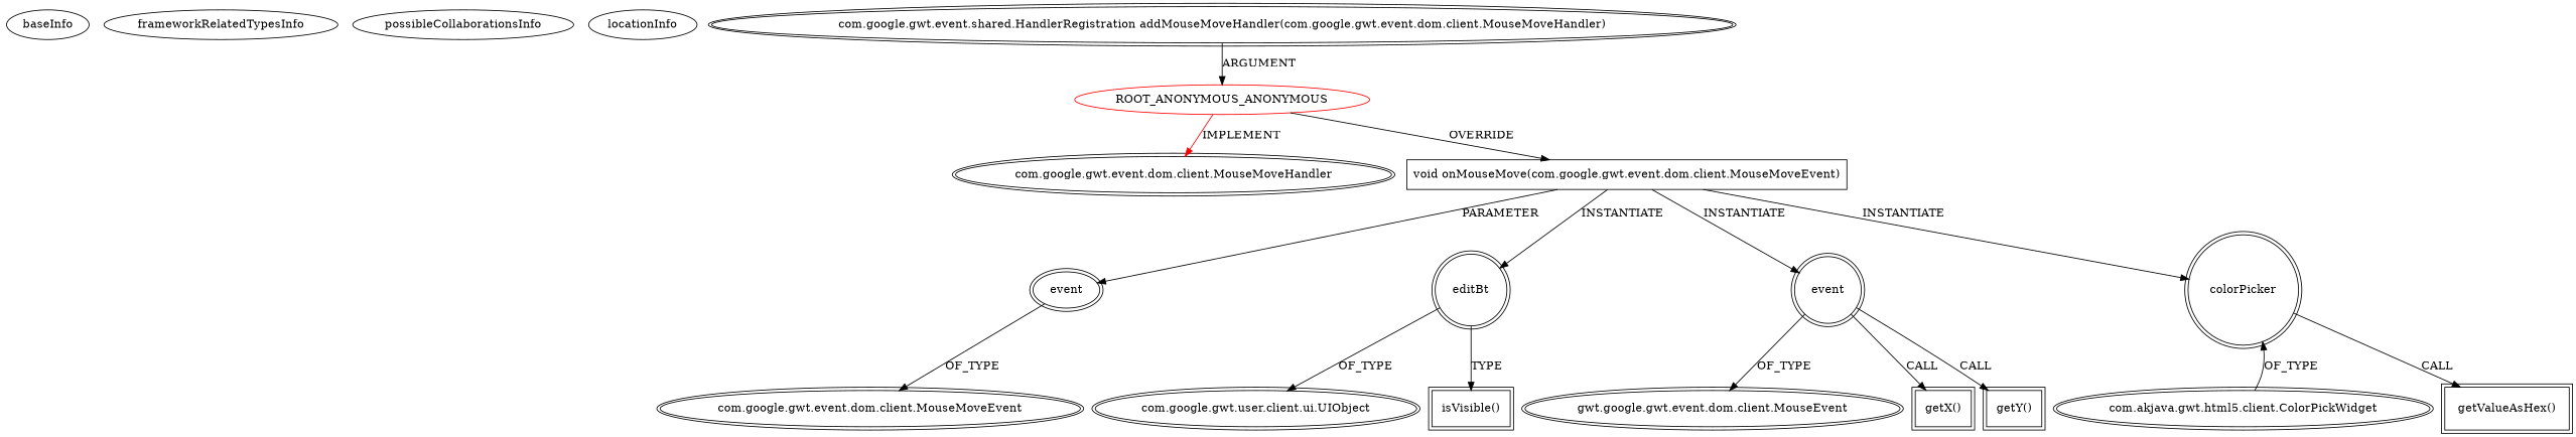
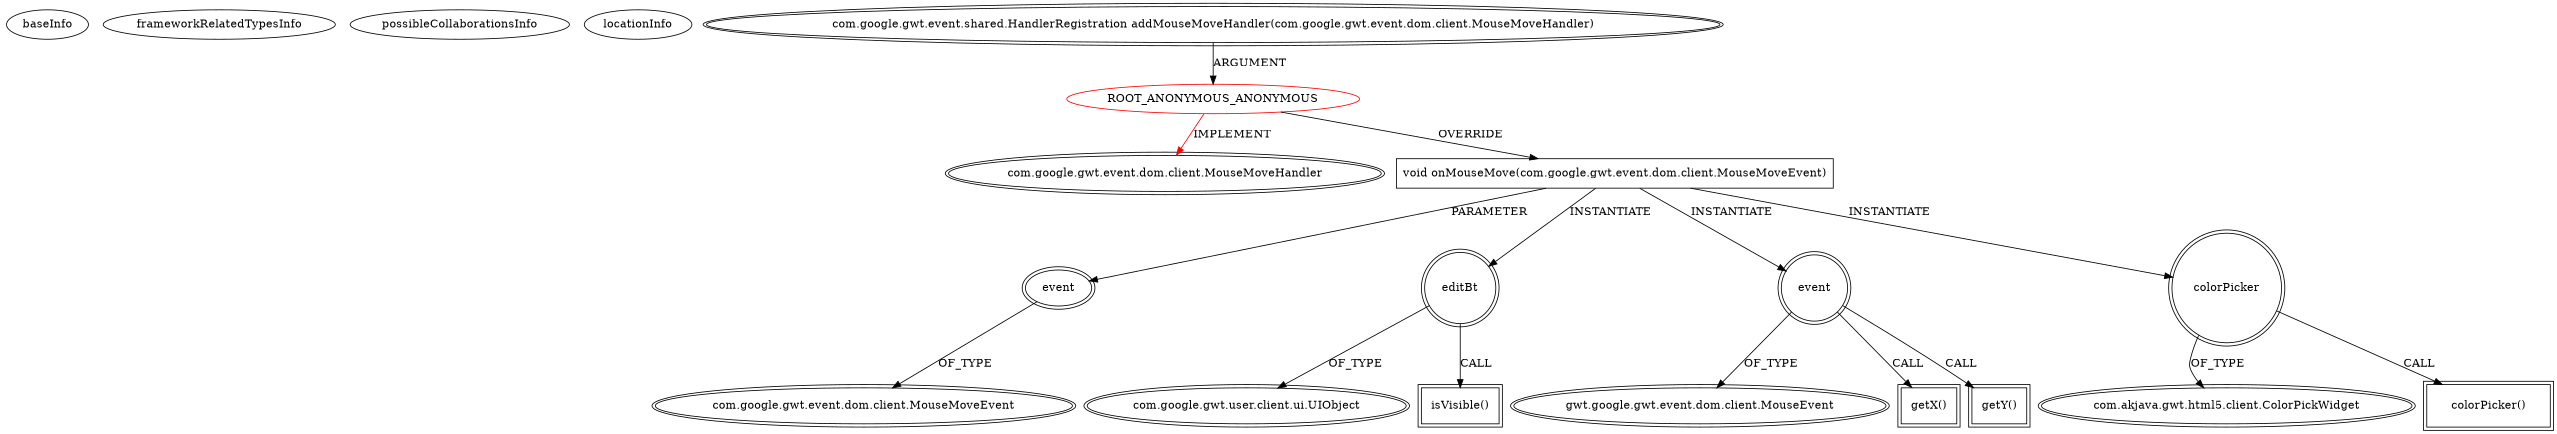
  digraph {
    node [isFrameworkType=true peripheries=2]
    baseInfo [category=extension_graph graphId=503 isAnonymous=true possibleRelation=false isFrameworkType="" peripheries=""]
    frameworkRelatedTypesInfo [0="com.google.gwt.event.dom.client.MouseMoveHandler" isFrameworkType="" peripheries=""]
    possibleCollaborationsInfo [isFrameworkType="" peripheries=""]
    locationInfo [contextSignature="void onApiReady()" filePath="/akjava-GWT-Hangouts/GWT-Hangouts-master/apps/easyoverlay/src/com/akjava/gwt/hangout/easyoverlay/client/EasyOverlay.java" graphId=503 projectName="akjava-GWT-Hangouts" isFrameworkType="" peripheries=""]
    n5 [color=red isFrameworkType=false label=ROOT_ANONYMOUS_ANONYMOUS vertexType=ROOT_ANONYMOUS_DECLARATION peripheries=""]
    n6 [label="com.google.gwt.event.dom.client.MouseMoveHandler" vertexType=FRAMEWORK_INTERFACE_TYPE]
    n7 [isFrameworkType=false label="void onMouseMove(com.google.gwt.event.dom.client.MouseMoveEvent)" shape=box vertexType=OVERRIDING_METHOD_DECLARATION peripheries=""]
    n8 [label=event vertexType=PARAMETER_DECLARATION]
    n9 [label=editBt shape=circle vertexType=VARIABLE_EXPRESION]
    n10 [label=event shape=circle vertexType=VARIABLE_EXPRESION]
    n11 [label=colorPicker shape=circle vertexType=VARIABLE_EXPRESION]
    n12 [label="com.google.gwt.event.shared.HandlerRegistration addMouseMoveHandler(com.google.gwt.event.dom.client.MouseMoveHandler)" vertexType=OUTSIDE_CALL]
    n13 [label="com.google.gwt.event.dom.client.MouseMoveEvent" vertexType=FRAMEWORK_CLASS_TYPE]
    n14 [label="com.google.gwt.user.client.ui.UIObject" vertexType=FRAMEWORK_CLASS_TYPE]
    n15 [label="isVisible()" shape=box vertexType=INSIDE_CALL]
    n16 [label="gwt.google.gwt.event.dom.client.MouseEvent" vertexType=FRAMEWORK_CLASS_TYPE]
    n17 [label="getX()" shape=box vertexType=INSIDE_CALL]
    n18 [label="getY()" shape=box vertexType=INSIDE_CALL]
    n19 [label="com.akjava.gwt.html5.client.ColorPickWidget" vertexType=FRAMEWORK_CLASS_TYPE]
-   n20 [label="getValueAsHex()" shape=box vertexType=INSIDE_CALL]
+   n20 [label="colorPicker()" shape=box vertexType=INSIDE_CALL]
    n5 -> n6 [color=red label=IMPLEMENT]
    n5 -> n7 [label=OVERRIDE]
    n7 -> n8 [label=PARAMETER]
    n7 -> n9 [label=INSTANTIATE]
    n7 -> n10 [label=INSTANTIATE]
    n7 -> n11 [label=INSTANTIATE]
    n8 -> n13 [label=OF_TYPE]
    n9 -> n14 [label=OF_TYPE]
-   n9 -> n15 [label=TYPE]
+   n9 -> n15 [label=CALL]
    n10 -> n16 [label=OF_TYPE]
    n10 -> n17 [label=CALL]
    n10 -> n18 [label=CALL]
-   n19 -> n11 [label=OF_TYPE]
+   n11 -> n19 [label=OF_TYPE]
    n11 -> n20 [label=CALL]
    n12 -> n5 [label=ARGUMENT]
  }
